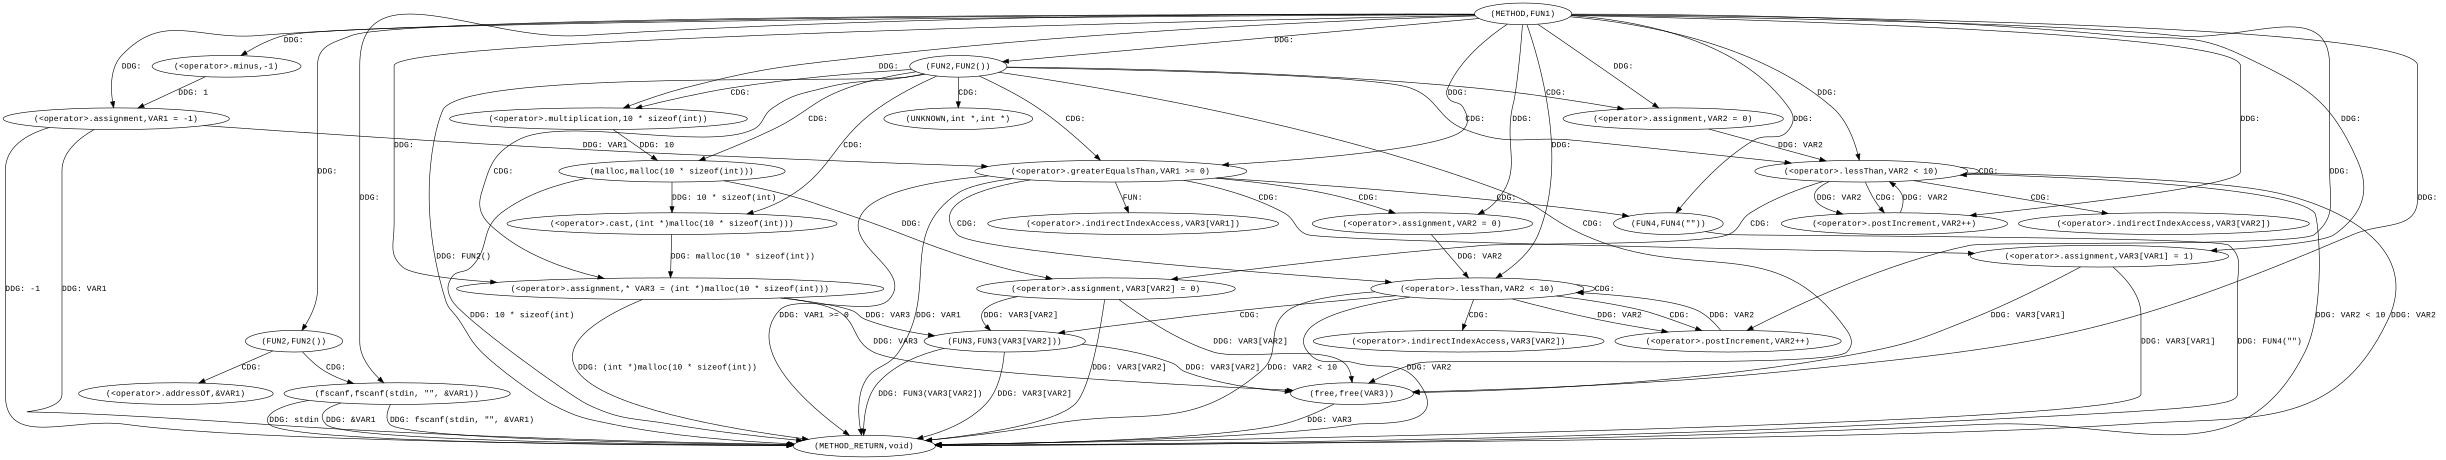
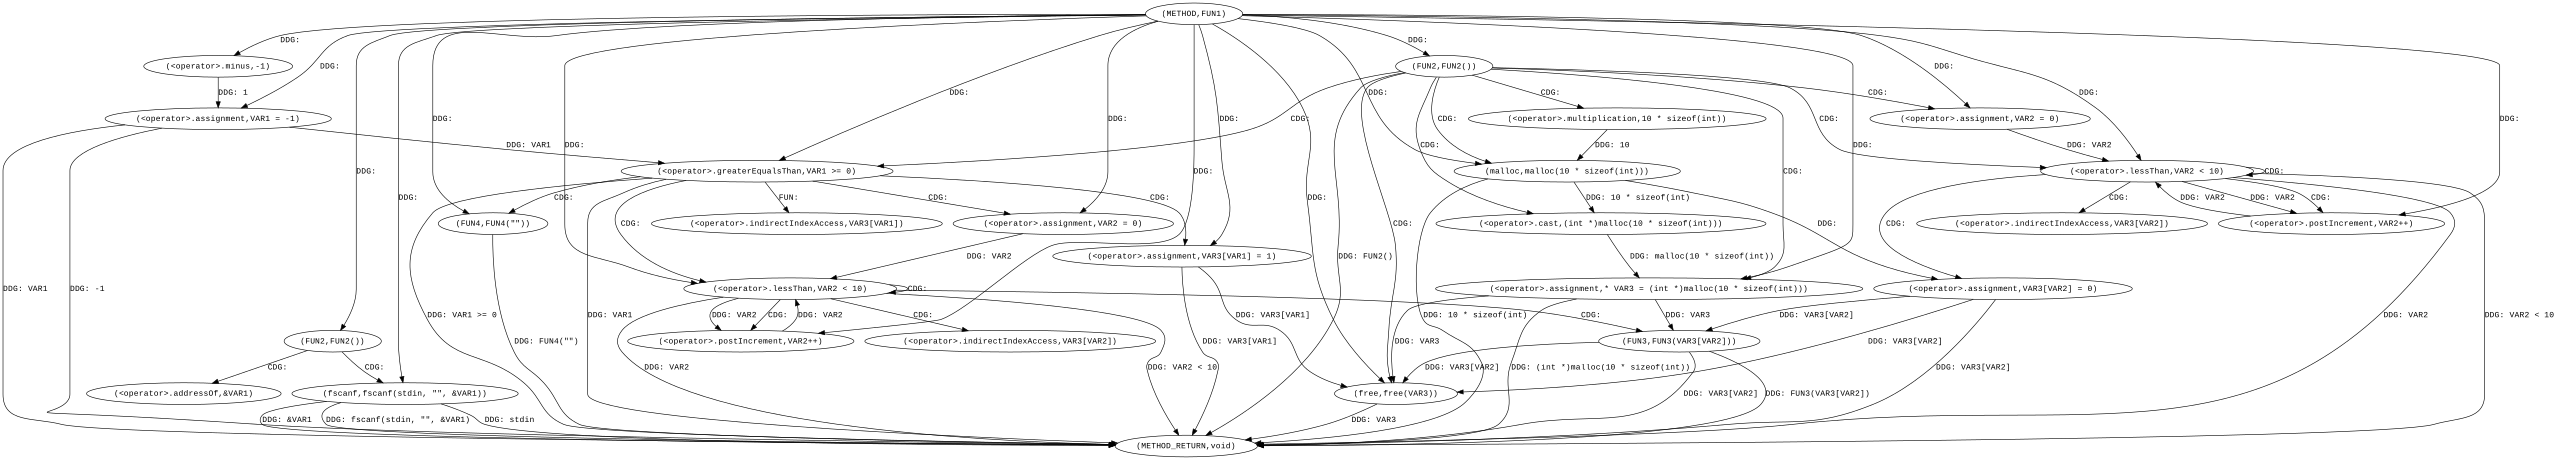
  digraph {
    fontname="Liberation Mono"
    node [fontname="Liberation Mono"]
    edge [fontname="Liberation Mono"]
    n1 [label="(METHOD,FUN1)"]
    n2 [label="(<operator>.assignment,VAR1 = -1)"]
    n3 [label="(<operator>.minus,-1)"]
    n4 [label="(FUN2,FUN2())"]
    n5 [label="(fscanf,fscanf(stdin, \"\", &VAR1))"]
    n6 [label="(FUN2,FUN2())"]
    n7 [label="(<operator>.assignment,* VAR3 = (int *)malloc(10 * sizeof(int)))"]
    n8 [label="(<operator>.multiplication,10 * sizeof(int))"]
    n9 [label="(<operator>.assignment,VAR2 = 0)"]
    n10 [label="(<operator>.lessThan,VAR2 < 10)"]
    n11 [label="(<operator>.postIncrement,VAR2++)"]
    n12 [label="(<operator>.greaterEqualsThan,VAR1 >= 0)"]
    n13 [label="(<operator>.assignment,VAR3[VAR1] = 1)"]
    n14 [label="(<operator>.assignment,VAR2 = 0)"]
    n15 [label="(<operator>.lessThan,VAR2 < 10)"]
    n16 [label="(<operator>.postIncrement,VAR2++)"]
    n17 [label="(FUN4,FUN4(\"\"))"]
    n18 [label="(free,free(VAR3))"]
    n19 [label="(METHOD_RETURN,void)"]
    n20 [label="(<operator>.addressOf,&VAR1)"]
    n21 [label="(<operator>.cast,(int *)malloc(10 * sizeof(int)))"]
    n22 [label="(malloc,malloc(10 * sizeof(int)))"]
-   n23 [label="(UNKNOWN,int *,int *)"]
    n24 [label="(FUN3,FUN3(VAR3[VAR2]))"]
    n25 [label="(<operator>.assignment,VAR3[VAR2] = 0)"]
    n26 [label="(<operator>.indirectIndexAccess,VAR3[VAR2])"]
    n27 [label="(<operator>.indirectIndexAccess,VAR3[VAR1])"]
    n28 [label="(<operator>.indirectIndexAccess,VAR3[VAR2])"]
    n1 -> n2 [label="DDG: "]
    n1 -> n3 [label="DDG: "]
    n1 -> n4 [label="DDG: "]
    n1 -> n5 [label="DDG: "]
    n1 -> n6 [label="DDG: "]
    n1 -> n7 [label="DDG: "]
-   n1 -> n8 [label="DDG: "]
+   n1 -> n22 [label="DDG: "]
    n1 -> n9 [label="DDG: "]
    n1 -> n10 [label="DDG: "]
    n1 -> n11 [label="DDG: "]
    n1 -> n12 [label="DDG: "]
    n1 -> n13 [label="DDG: "]
    n1 -> n14 [label="DDG: "]
    n1 -> n15 [label="DDG: "]
    n1 -> n16 [label="DDG: "]
    n1 -> n17 [label="DDG: "]
    n1 -> n18 [label="DDG: "]
    n2 -> n12 [label="DDG: VAR1"]
    n2 -> n19 [label="DDG: VAR1"]
    n2 -> n19 [label="DDG: -1"]
    n3 -> n2 [label="DDG: 1"]
    n4 -> n5 [label="CDG: "]
    n4 -> n20 [label="CDG: "]
    n5 -> n19 [label="DDG: &VAR1"]
    n5 -> n19 [label="DDG: fscanf(stdin, \"\", &VAR1)"]
    n5 -> n19 [label="DDG: stdin"]
    n6 -> n7 [label="CDG: "]
    n6 -> n8 [label="CDG: "]
    n6 -> n9 [label="CDG: "]
    n6 -> n10 [label="CDG: "]
    n6 -> n12 [label="CDG: "]
    n6 -> n18 [label="CDG: "]
    n6 -> n19 [label="DDG: FUN2()"]
    n6 -> n21 [label="CDG: "]
    n6 -> n22 [label="CDG: "]
-   n6 -> n23 [label="CDG: "]
    n7 -> n18 [label="DDG: VAR3"]
    n7 -> n19 [label="DDG: (int *)malloc(10 * sizeof(int))"]
    n7 -> n24 [label="DDG: VAR3"]
    n8 -> n22 [label="DDG: 10"]
    n9 -> n10 [label="DDG: VAR2"]
    n10 -> n10 [label="CDG: "]
    n10 -> n11 [label="DDG: VAR2"]
    n10 -> n11 [label="CDG: "]
    n10 -> n19 [label="DDG: VAR2 < 10"]
    n10 -> n19 [label="DDG: VAR2"]
    n10 -> n25 [label="CDG: "]
    n10 -> n26 [label="CDG: "]
    n11 -> n10 [label="DDG: VAR2"]
    n12 -> n13 [label="CDG: "]
    n12 -> n14 [label="CDG: "]
    n12 -> n15 [label="CDG: "]
    n12 -> n17 [label="CDG: "]
    n12 -> n19 [label="DDG: VAR1 >= 0"]
    n12 -> n19 [label="DDG: VAR1"]
    n12 -> n27 [label="FUN: "]
    n13 -> n18 [label="DDG: VAR3[VAR1]"]
    n13 -> n19 [label="DDG: VAR3[VAR1]"]
    n14 -> n15 [label="DDG: VAR2"]
    n15 -> n15 [label="CDG: "]
    n15 -> n16 [label="DDG: VAR2"]
    n15 -> n16 [label="CDG: "]
    n15 -> n19 [label="DDG: VAR2 < 10"]
    n15 -> n19 [label="DDG: VAR2"]
    n15 -> n24 [label="CDG: "]
    n15 -> n28 [label="CDG: "]
    n16 -> n15 [label="DDG: VAR2"]
    n17 -> n19 [label="DDG: FUN4(\"\")"]
    n18 -> n19 [label="DDG: VAR3"]
    n21 -> n7 [label="DDG: malloc(10 * sizeof(int))"]
    n22 -> n19 [label="DDG: 10 * sizeof(int)"]
    n22 -> n21 [label="DDG: 10 * sizeof(int)"]
    n22 -> n25 [label="DDG: "]
    n24 -> n18 [label="DDG: VAR3[VAR2]"]
    n24 -> n19 [label="DDG: VAR3[VAR2]"]
    n24 -> n19 [label="DDG: FUN3(VAR3[VAR2])"]
    n25 -> n18 [label="DDG: VAR3[VAR2]"]
    n25 -> n19 [label="DDG: VAR3[VAR2]"]
    n25 -> n24 [label="DDG: VAR3[VAR2]"]
  }
